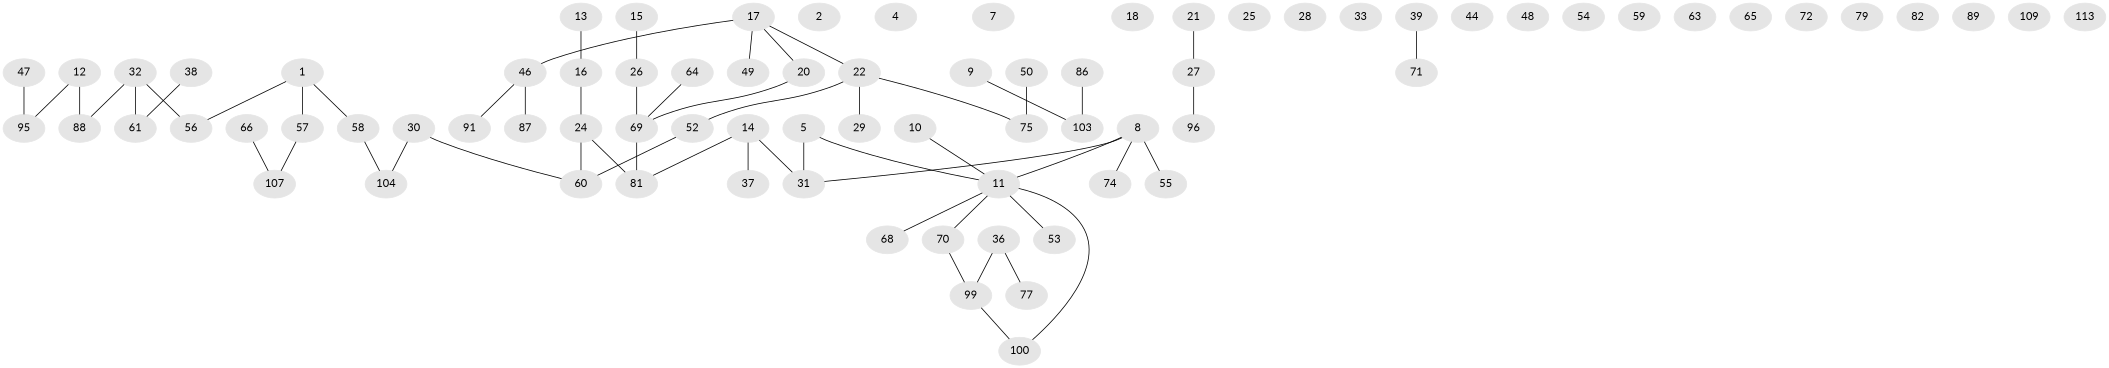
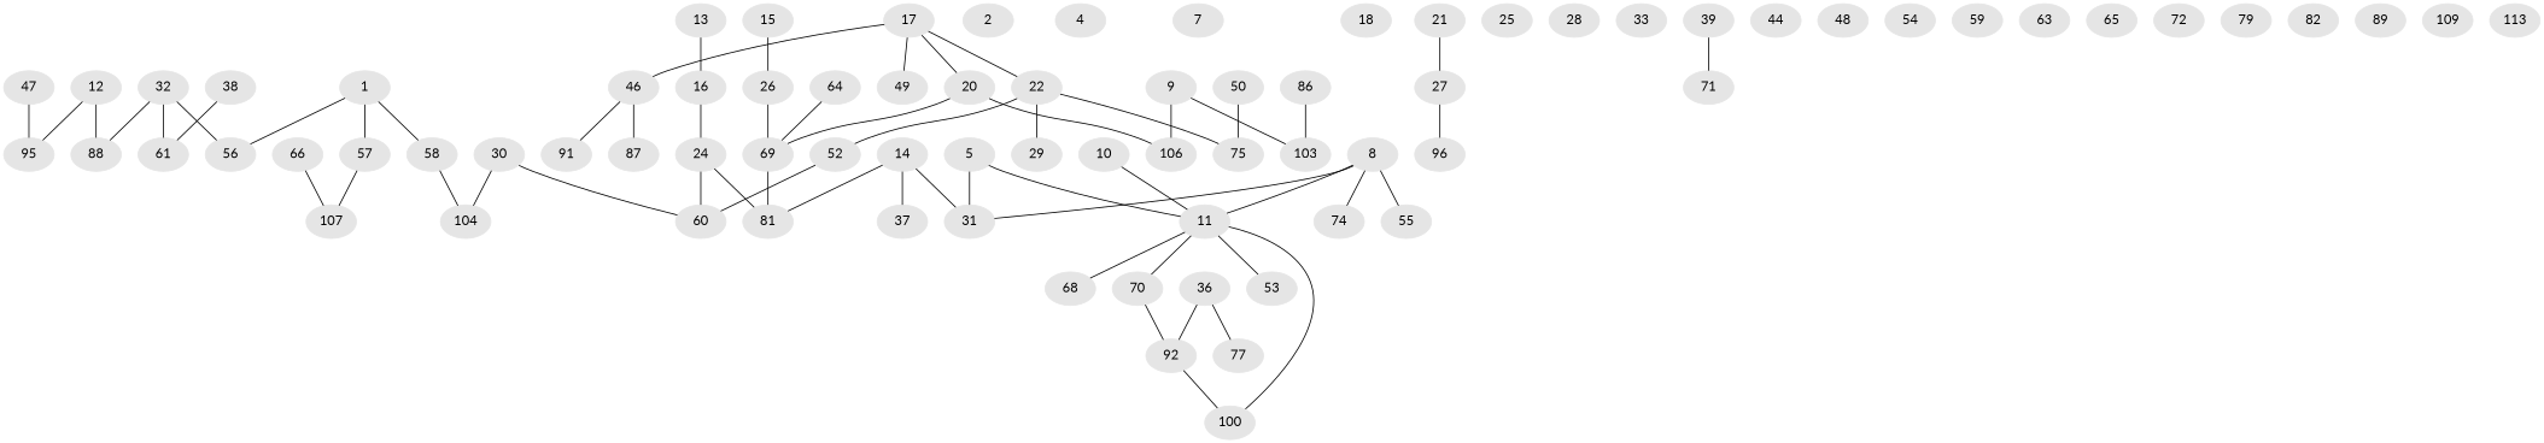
  graph {
    fontname=Lato
    node [color=gray90 fontname=Lato style=filled]
    edge [fontname=Lato]
    1 [super="+6"]
    56 [super="+78"]
    57 [super="+97"]
    58 [super="+110"]
    107
    104
    2
    17 [super="+45"]
    20 [super="+51"]
    22 [super="+121"]
    46 [super="+102"]
    49 [super="+105"]
    4
    5 [super="+108"]
    11 [super="+35"]
    31 [super="+41"]
    53
    68 [super="+80"]
    70
    100
    7
    8 [super="+83"]
    55 [super="+117"]
    74
    103 [super="+112"]
    9
+   106 [super="+116"]
    10
-   99 [super="+115"]
+   99 [super="+115" label=92]
    12 [super="+19"]
    88 [super="+114"]
    95
    13 [super="+67"]
    16 [super="+85"]
    24 [super="+40"]
    14 [super="+118"]
    37
    81
    15 [super="+101"]
    26
    69 [super="+84"]
    60
    29 [super="+98"]
    52
    75 [super="+120"]
    87
    91
    18
    21 [super="+23"]
    27 [super="+111"]
    96
    25
    28
    30 [super="+62"]
    32 [super="+34"]
    61
    33
    36 [super="+90"]
    77 [super="+94"]
    38 [super="+76"]
    39 [super="+43"]
    71
    44
    47 [super="+73"]
    48
    50
    54
    59
    63
    64 [super="+93"]
    65
    66
    72
    79
    82
    86
    89
    109
    113 [super="+119"]
    1 -- 56
    1 -- 57
    1 -- 58
    57 -- 107
    58 -- 104
    17 -- 20
    17 -- 22
    17 -- 46
    17 -- 49
+   20 -- 106
    20 -- 69
    22 -- 29
    22 -- 52
    22 -- 75
    46 -- 87
    46 -- 91
    5 -- 11
    5 -- 31
    11 -- 53
    11 -- 68
    11 -- 70
    11 -- 100
    70 -- 99
    8 -- 11 [weight=2]
    8 -- 31
    8 -- 55
    8 -- 74
    9 -- 103
+   9 -- 106
    10 -- 11
    99 -- 100
    12 -- 88
    12 -- 95
    13 -- 16
    16 -- 24
    24 -- 81
    24 -- 60
    14 -- 31
    14 -- 37
    14 -- 81
    15 -- 26
    26 -- 69
    69 -- 81
    52 -- 60
    21 -- 27
    27 -- 96
    30 -- 104
    30 -- 60
    32 -- 56
    32 -- 88
    32 -- 61
    36 -- 99
    36 -- 77
    38 -- 61
    39 -- 71
    47 -- 95
    50 -- 75
    64 -- 69
    66 -- 107
    86 -- 103
  }
